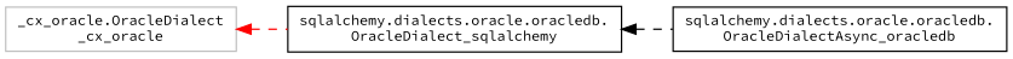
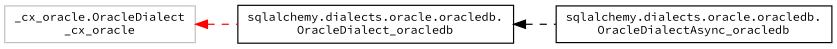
  digraph {
    rankdir=LR
    fontname="Source Code Pro"
    node [color=black fillcolor=white fontname="Source Code Pro" fontsize=10 shape=record style=filled]
    edge [dir=back fontname="Source Code Pro" fontsize=10 labelfontname=Helvetica labelfontsize=10 style=dashed]
    n1 [color=grey75 height=0.2 label="_cx_oracle.OracleDialect\l_cx_oracle" width=0.4]
-   n2 [height=0.2 label="sqlalchemy.dialects.oracle.oracledb.\lOracleDialect_sqlalchemy" width=0.4]
+   n2 [height=0.2 label="sqlalchemy.dialects.oracle.oracledb.\lOracleDialect_oracledb" width=0.4]
    n3 [height=0.2 label="sqlalchemy.dialects.oracle.oracledb.\lOracleDialectAsync_oracledb" width=0.4]
    n1 -> n2 [color=red]
    n2 -> n3 [color=black]
  }
